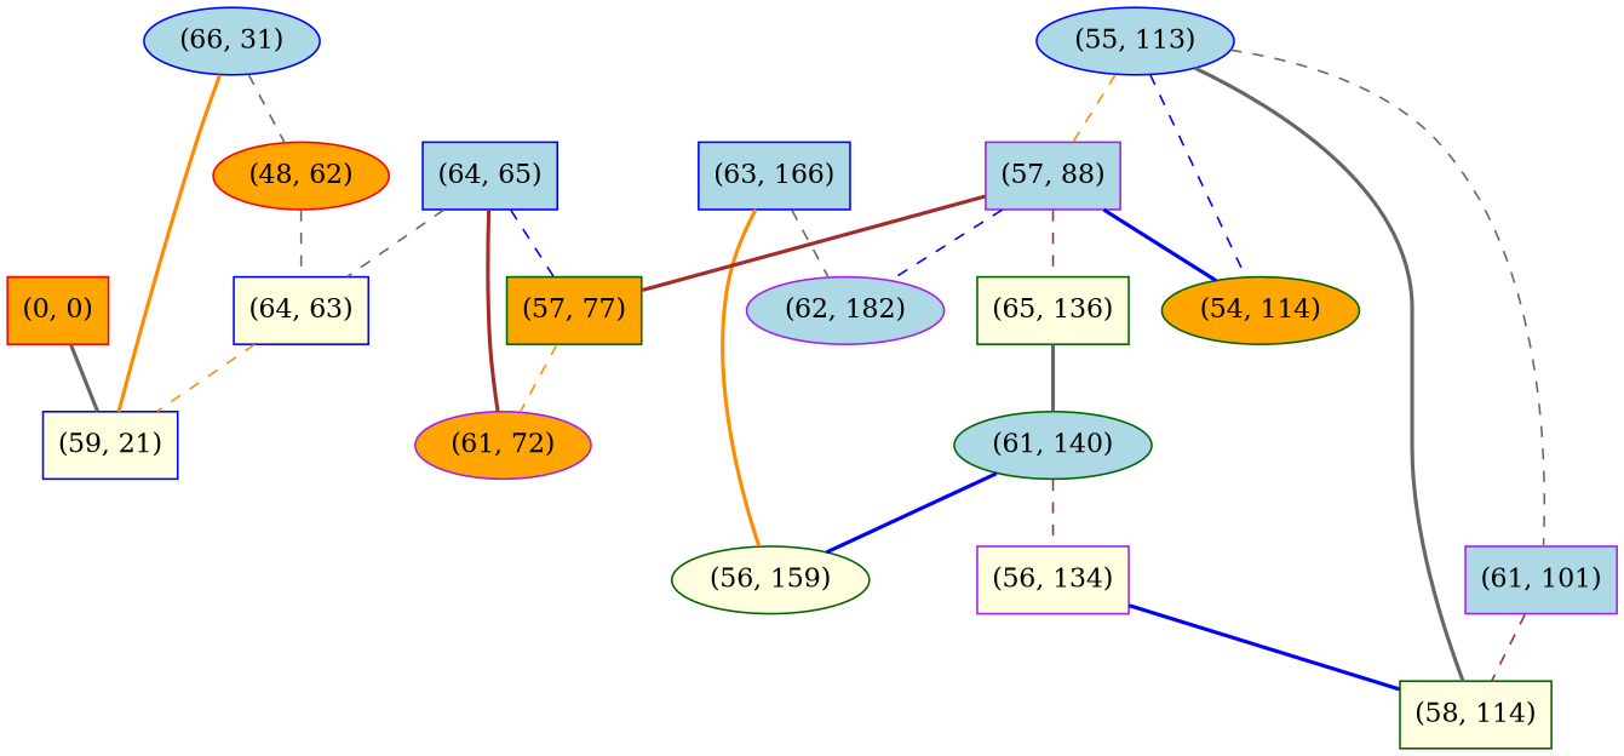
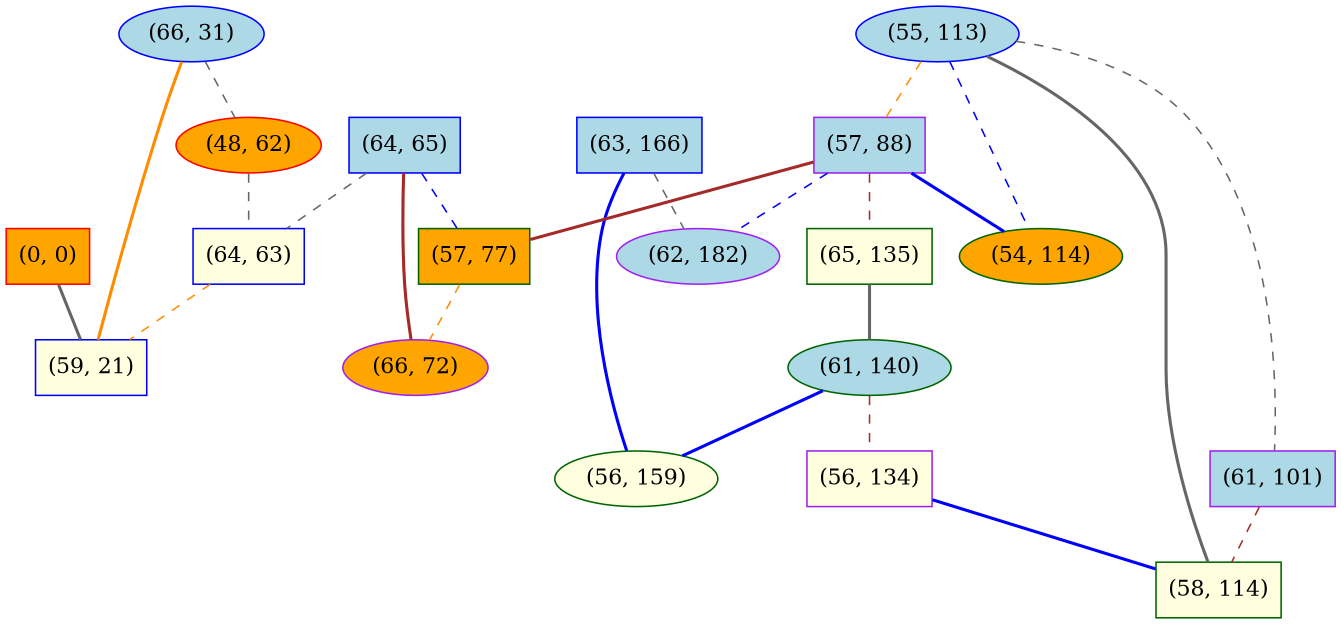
  graph {
    node [color=darkgreen fillcolor=lightblue shape=box style=filled]
    edge [color=gray40 style=dashed weight=1]
    "(57, 77)" [fillcolor=orange]
    "(64, 65)" [color=blue]
    "(64, 63)" [color=blue fillcolor=lightyellow]
-   "(66, 72)" [color=purple fillcolor=orange shape=ellipse label="(61, 72)"]
+   "(66, 72)" [color=purple fillcolor=orange shape=ellipse]
    n5 [color=blue fillcolor=lightyellow label="(59, 21)"]
    "(62, 182)" [color=purple shape=ellipse]
    "(63, 166)" [color=blue]
    "(56, 159)" [fillcolor=lightyellow shape=ellipse]
    "(0, 0)" [color=red fillcolor=orange]
    "(55, 113)" [color=blue shape=ellipse]
    "(57, 88)" [color=purple]
    "(54, 114)" [fillcolor=orange shape=ellipse]
    "(61, 101)" [color=purple]
    "(58, 114)" [fillcolor=lightyellow]
-   "(65, 135)" [fillcolor=lightyellow label="(65, 136)"]
+   "(65, 135)" [fillcolor=lightyellow]
    "(66, 31)" [color=blue shape=ellipse]
    "(48, 62)" [color=red fillcolor=orange shape=ellipse]
    "(61, 140)" [shape=ellipse]
    "(56, 134)" [color=purple fillcolor=lightyellow]
    "(57, 77)" -- "(66, 72)" [color=darkorange]
    "(64, 65)" -- "(57, 77)" [color=blue]
    "(64, 65)" -- "(64, 63)"
    "(64, 65)" -- "(66, 72)" [color=brown style=bold]
    "(64, 63)" -- n5 [color=darkorange weight=3]
    "(63, 166)" -- "(62, 182)"
-   "(63, 166)" -- "(56, 159)" [color=darkorange style=bold]
+   "(63, 166)" -- "(56, 159)" [color=blue style=bold]
    "(0, 0)" -- n5 [style=bold weight=4]
    "(55, 113)" -- "(57, 88)" [color=darkorange weight=3]
    "(55, 113)" -- "(54, 114)" [color=blue]
    "(55, 113)" -- "(61, 101)"
    "(55, 113)" -- "(58, 114)" [style=bold]
    "(57, 88)" -- "(57, 77)" [color=brown style=bold]
    "(57, 88)" -- "(62, 182)" [color=blue weight=3]
    "(57, 88)" -- "(54, 114)" [color=blue style=bold weight=3]
    "(57, 88)" -- "(65, 135)" [color=brown weight=3]
    "(61, 101)" -- "(58, 114)" [color=brown weight=2]
    "(65, 135)" -- "(61, 140)" [style=bold]
    "(66, 31)" -- n5 [color=darkorange style=bold]
    "(66, 31)" -- "(48, 62)"
    "(48, 62)" -- "(64, 63)" [weight=3]
    "(61, 140)" -- "(56, 159)" [color=blue style=bold]
    "(61, 140)" -- "(56, 134)" [color=brown weight=2]
    "(56, 134)" -- "(58, 114)" [color=blue style=bold]
  }
